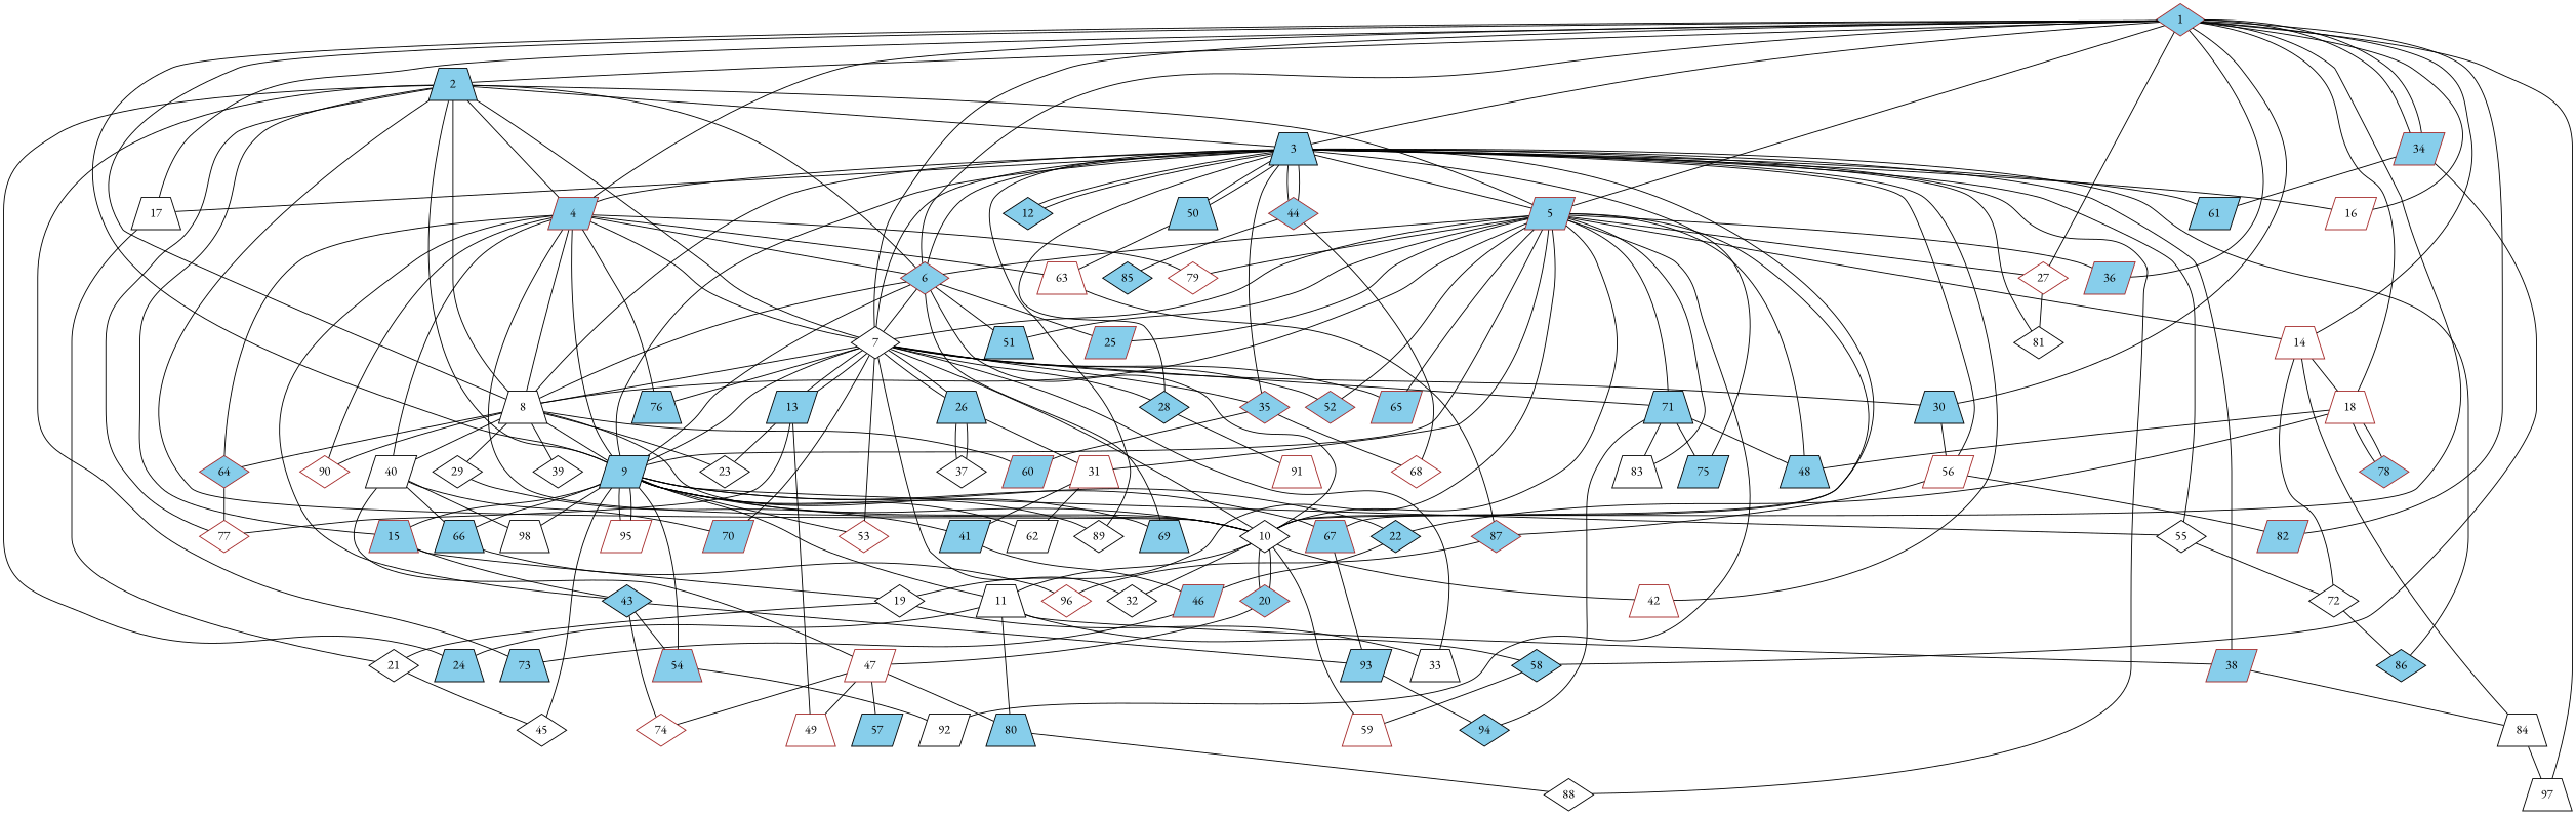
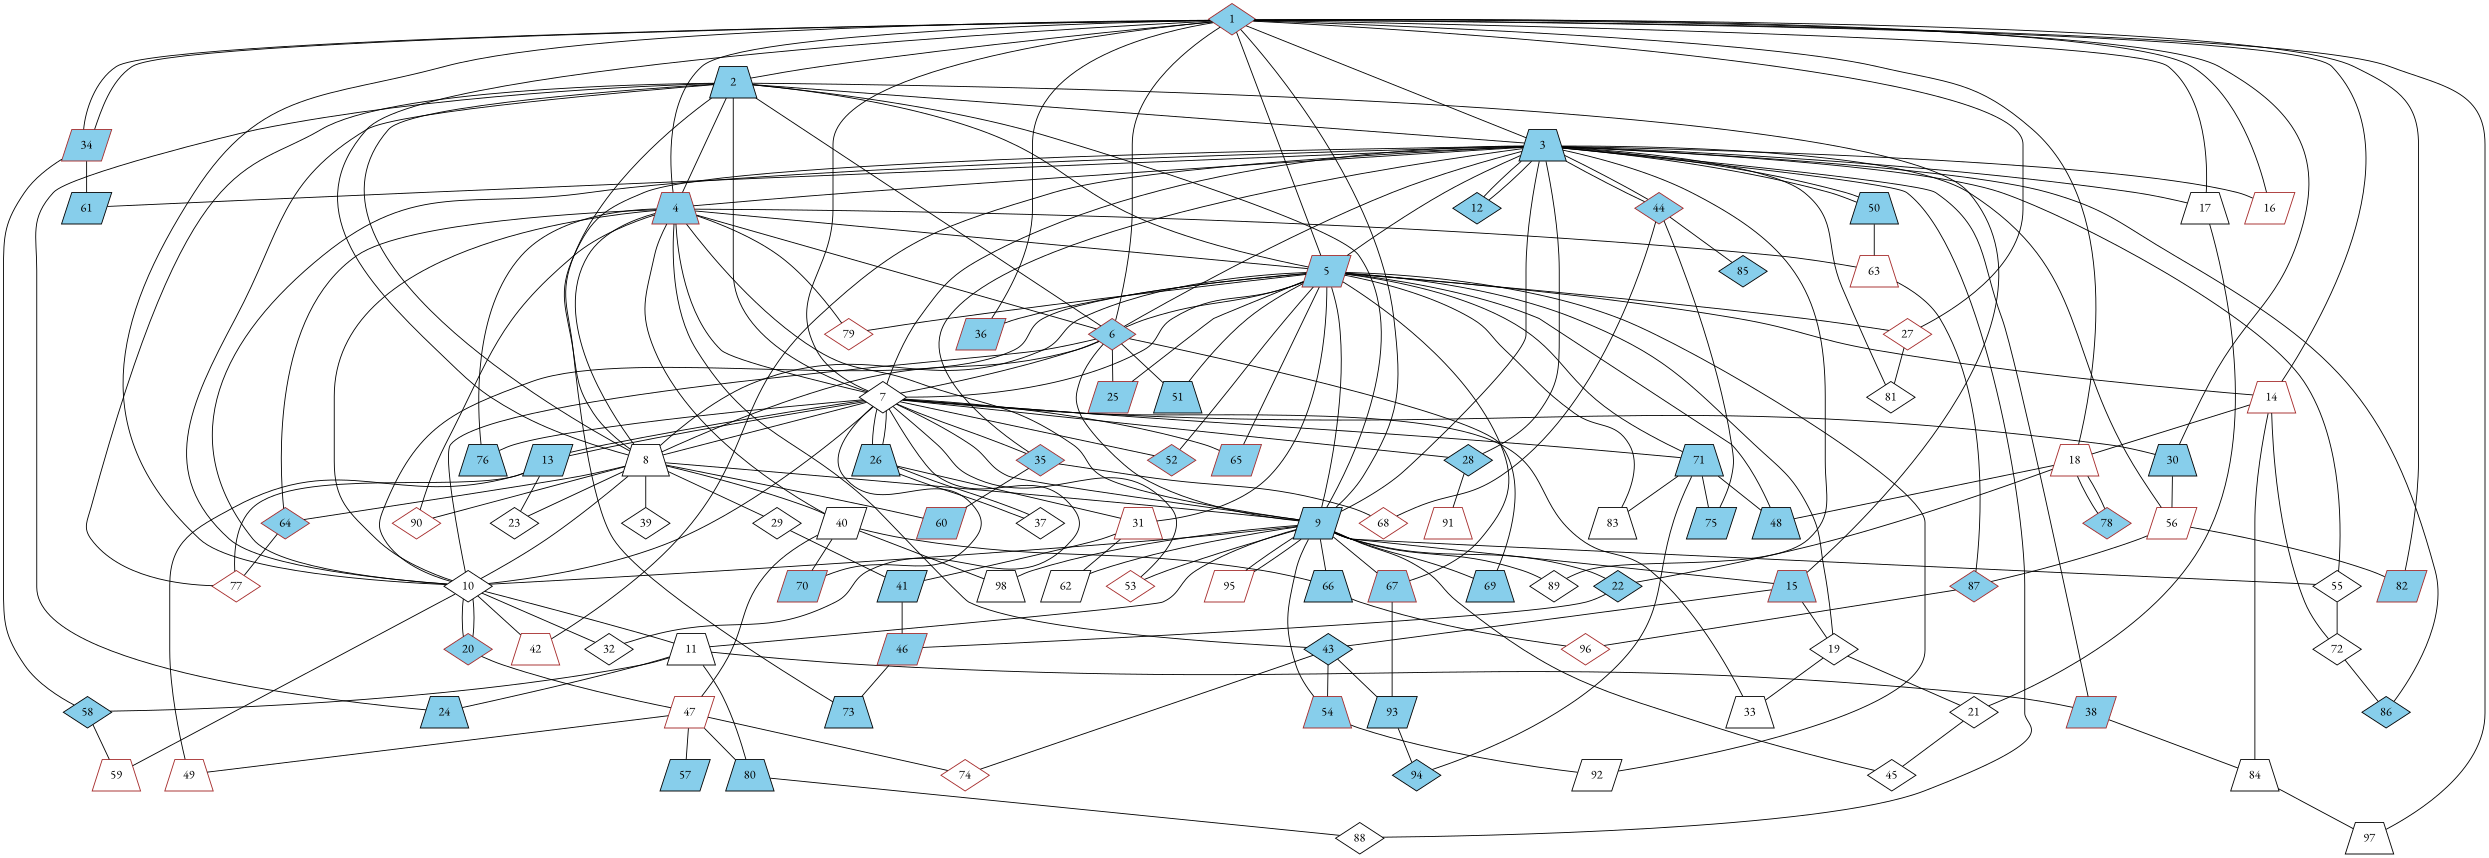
  graph {
    fontname="EB Garamond"
    node [color=black fillcolor=skyblue fontname="EB Garamond" shape=diamond style=filled]
    edge [fontname="EB Garamond"]
    1 [color=brown]
    2 [shape=trapezium]
    3 [shape=trapezium]
-   4 [color=brown shape=parallelogram]
+   4 [color=brown shape=trapezium]
    5 [color=brown shape=parallelogram]
    6 [color=brown]
    7 [fillcolor=white]
    8 [fillcolor=white shape=trapezium]
    9 [shape=parallelogram]
    10 [fillcolor=white]
    14 [color=brown fillcolor=white shape=trapezium]
    16 [color=brown fillcolor=white shape=parallelogram]
    17 [fillcolor=white shape=trapezium]
    18 [color=brown fillcolor=white shape=trapezium]
    27 [color=brown fillcolor=white]
    30 [shape=trapezium]
    34 [color=brown shape=parallelogram]
    36 [color=brown shape=parallelogram]
    82 [color=brown shape=parallelogram]
    97 [fillcolor=white shape=trapezium]
    15 [color=brown shape=trapezium]
    24 [shape=trapezium]
    73 [shape=trapezium]
    77 [color=brown fillcolor=white]
    12
    28
    35 [color=brown]
    38 [color=brown shape=parallelogram]
    42 [color=brown fillcolor=white shape=trapezium]
    44 [color=brown]
    50 [shape=trapezium]
    55 [fillcolor=white]
    56 [color=brown fillcolor=white shape=parallelogram]
    61 [shape=parallelogram]
    75 [shape=parallelogram]
    81 [fillcolor=white]
    86
    88 [fillcolor=white]
    89 [fillcolor=white]
    40 [fillcolor=white shape=parallelogram]
    43
    63 [color=brown fillcolor=white shape=trapezium]
    64 [color=brown]
    76 [shape=trapezium]
    79 [color=brown fillcolor=white]
    90 [color=brown fillcolor=white]
    19 [fillcolor=white]
    25 [color=brown shape=parallelogram]
    31 [color=brown fillcolor=white shape=trapezium]
    48 [shape=trapezium]
    51 [shape=trapezium]
    52 [color=brown]
    65 [color=brown shape=parallelogram]
    67 [color=brown shape=trapezium]
    71 [shape=trapezium]
    83 [fillcolor=white shape=trapezium]
    92 [fillcolor=white shape=parallelogram]
    69 [shape=trapezium]
    13 [shape=parallelogram]
    26 [shape=trapezium]
    32 [fillcolor=white]
    33 [fillcolor=white shape=trapezium]
    53 [color=brown fillcolor=white]
    70 [color=brown shape=parallelogram]
    39 [fillcolor=white]
    29 [fillcolor=white]
    23 [fillcolor=white]
    60 [color=brown shape=parallelogram]
    11 [fillcolor=white shape=trapezium]
    22
    45 [fillcolor=white]
    54 [color=brown shape=trapezium]
    62 [fillcolor=white shape=parallelogram]
    66 [shape=trapezium]
    95 [color=brown fillcolor=white shape=parallelogram]
    98 [fillcolor=white shape=trapezium]
    20 [color=brown]
    59 [color=brown fillcolor=white shape=trapezium]
    72 [fillcolor=white]
    84 [fillcolor=white shape=trapezium]
    21 [fillcolor=white]
    78 [color=brown]
    58
    91 [color=brown fillcolor=white shape=trapezium]
    68 [color=brown fillcolor=white]
    85
    87 [color=brown]
    41 [shape=parallelogram]
    47 [color=brown fillcolor=white shape=parallelogram]
    74 [color=brown fillcolor=white]
    93 [shape=parallelogram]
    94
    49 [color=brown fillcolor=white shape=trapezium]
    37 [fillcolor=white]
    57 [shape=parallelogram]
    80 [shape=trapezium]
    46 [color=brown shape=parallelogram]
    96 [color=brown fillcolor=white]
    1 -- 2
    1 -- 3
    1 -- 4
    1 -- 5
    1 -- 6
    1 -- 7
    1 -- 8
    1 -- 9
    1 -- 10
    1 -- 14
    1 -- 16
    1 -- 17
    1 -- 18
    1 -- 27
    1 -- 30
    1 -- 34
    1 -- 34
    1 -- 36
    1 -- 82
    1 -- 97
    2 -- 3
    2 -- 4
    2 -- 5
    2 -- 6
    2 -- 7
    2 -- 8
    2 -- 9
    2 -- 10
    2 -- 15
    2 -- 24
    2 -- 73
    2 -- 77
    3 -- 4
    3 -- 5
    3 -- 6
    3 -- 7
    3 -- 8
    3 -- 9
    3 -- 10
    3 -- 16
    3 -- 17
    3 -- 12
    3 -- 12
    3 -- 28
    3 -- 35
    3 -- 38
    3 -- 42
    3 -- 44
    3 -- 44
    3 -- 50
    3 -- 50
    3 -- 55
    3 -- 56
    3 -- 61
-   3 -- 75
+   44 -- 75
    3 -- 81
    3 -- 86
    3 -- 88
    3 -- 89
+   4 -- 5
    4 -- 6
    4 -- 7
    4 -- 8
    4 -- 9
    4 -- 10
    4 -- 40
    4 -- 43
    4 -- 63
    4 -- 64
    4 -- 76
    4 -- 79
    4 -- 90
    5 -- 6
    5 -- 7
    5 -- 8
    5 -- 9
    5 -- 10
    5 -- 14
    5 -- 27
    5 -- 36
    5 -- 79
    5 -- 19
    5 -- 25
    5 -- 31
    5 -- 48
    5 -- 51
    5 -- 52
    5 -- 65
    5 -- 67
    5 -- 71
    5 -- 83
    5 -- 92
    6 -- 7
    6 -- 8
    6 -- 9
    6 -- 10
    6 -- 25
    6 -- 51
    6 -- 69
    7 -- 8
    7 -- 9
    7 -- 10
    7 -- 30
    7 -- 28
    7 -- 35
    7 -- 76
    7 -- 52
    7 -- 65
    7 -- 71
    7 -- 13
    7 -- 13
    7 -- 26
    7 -- 26
    7 -- 32
    7 -- 33
    7 -- 53
    7 -- 70
    8 -- 9
    8 -- 10
    8 -- 40
    8 -- 64
    8 -- 90
    8 -- 39
    8 -- 29
    8 -- 23
    8 -- 60
    9 -- 10
    9 -- 15
    9 -- 55
    9 -- 89
    9 -- 67
    9 -- 69
    9 -- 53
    9 -- 11
    9 -- 22
    9 -- 45
    9 -- 54
    9 -- 62
    9 -- 66
    9 -- 95
    9 -- 95
    9 -- 98
    10 -- 42
    10 -- 32
    10 -- 11
    10 -- 20
    10 -- 20
    10 -- 59
    14 -- 18
    14 -- 72
    14 -- 84
    17 -- 21
    18 -- 48
    18 -- 22
    18 -- 78
    18 -- 78
    27 -- 81
    30 -- 56
    34 -- 61
    34 -- 58
    15 -- 43
    15 -- 19
    28 -- 91
    35 -- 60
    35 -- 68
    38 -- 84
    44 -- 68
    44 -- 85
    50 -- 63
    55 -- 72
    56 -- 82
    56 -- 87
    40 -- 70
    40 -- 66
    40 -- 98
    40 -- 47
    43 -- 54
    43 -- 74
    43 -- 93
    63 -- 87
    64 -- 77
    19 -- 33
    19 -- 21
    31 -- 62
    31 -- 41
    67 -- 93
    71 -- 75
    71 -- 48
    71 -- 83
    71 -- 94
    13 -- 77
    13 -- 23
    13 -- 49
    26 -- 31
    26 -- 37
    26 -- 37
    29 -- 41
    11 -- 24
    11 -- 38
    11 -- 58
    11 -- 80
    22 -- 46
    54 -- 92
    66 -- 96
    20 -- 47
    72 -- 86
    84 -- 97
    21 -- 45
    58 -- 59
    87 -- 96
    41 -- 46
    47 -- 74
    47 -- 49
    47 -- 57
    47 -- 80
    93 -- 94
    80 -- 88
    46 -- 73
  }
